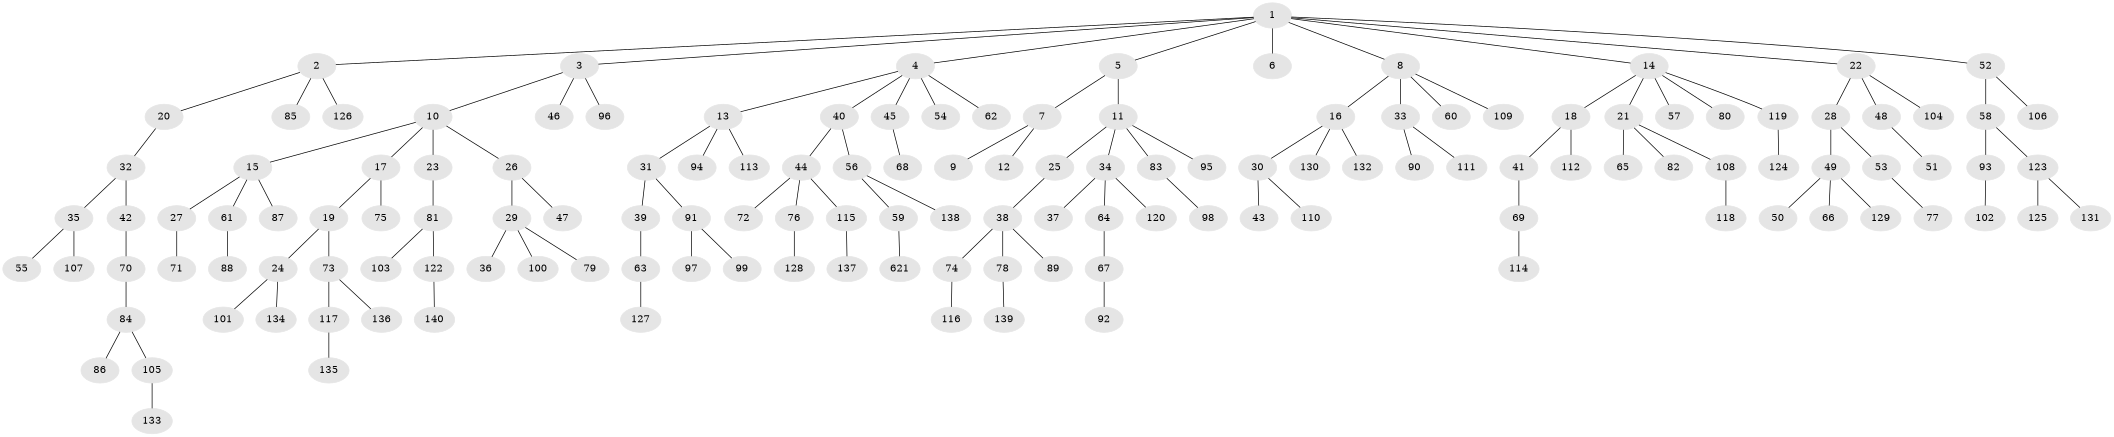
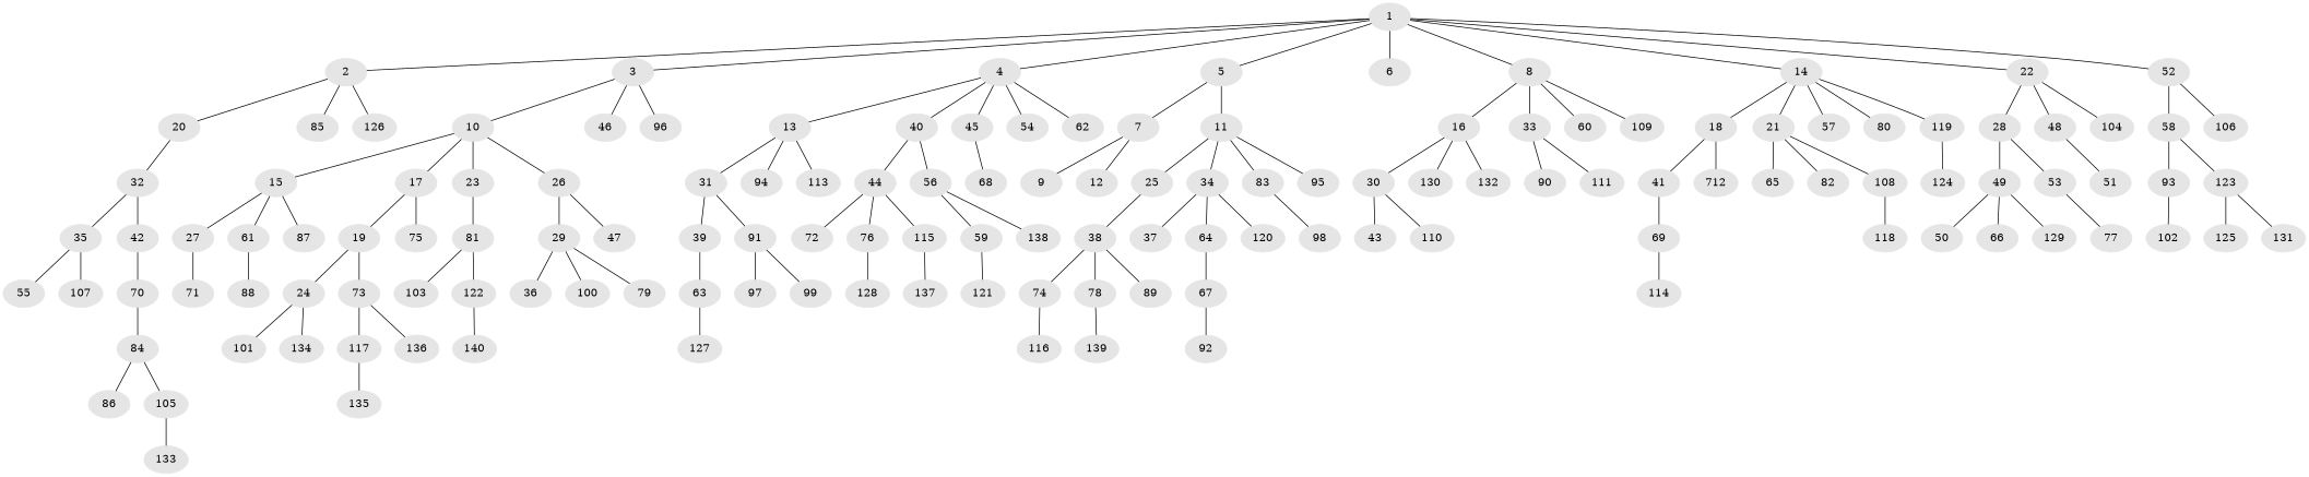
  graph {
    node [color=gray90 style=filled]
    1
    2
    3
    4
    5
    6
    8
    14
    22
    52
    20
    85
    126
    10
    46
    96
    13
    40
    45
    54
    62
    7
    11
    16
    33
    60
    109
    18
    21
    57
    80
    119
    28
    48
    104
    58
    106
    32
    15
    17
    23
    26
    31
    94
    113
    44
    56
    68
    9
    12
    25
    34
    83
    95
    30
    130
    132
    90
    111
    27
    61
    87
    19
    75
    81
    29
    47
    38
    37
    64
    120
    98
    39
    91
    41
-   112
+   112 [label=712]
    65
    82
    108
    124
    71
    88
    43
    110
    24
    73
    69
    101
    134
    117
    136
    35
    42
    118
    49
    53
    51
    103
    122
    74
    78
    89
    36
    100
    79
    50
    66
    129
    77
    63
    97
    99
    55
    107
    70
    67
    116
    139
    127
    72
    76
    115
    59
    138
    114
    84
    128
    137
    93
    123
-   121 [label=621]
+   121
    102
    125
    131
    92
    86
    105
    135
    140
    133
    1 -- 2
    1 -- 3
    1 -- 4
    1 -- 5
    1 -- 6
    1 -- 8
    1 -- 14
    1 -- 22
    1 -- 52
    2 -- 20
    2 -- 85
    2 -- 126
    3 -- 10
    3 -- 46
    3 -- 96
    4 -- 13
    4 -- 40
    4 -- 45
    4 -- 54
    4 -- 62
    5 -- 7
    5 -- 11
    8 -- 16
    8 -- 33
    8 -- 60
    8 -- 109
    14 -- 18
    14 -- 21
    14 -- 57
    14 -- 80
    14 -- 119
    22 -- 28
    22 -- 48
    22 -- 104
    52 -- 58
    52 -- 106
    20 -- 32
    10 -- 15
    10 -- 17
    10 -- 23
    10 -- 26
    13 -- 31
    13 -- 94
    13 -- 113
    40 -- 44
    40 -- 56
    45 -- 68
    7 -- 9
    7 -- 12
    11 -- 25
    11 -- 34
    11 -- 83
    11 -- 95
    16 -- 30
    16 -- 130
    16 -- 132
    33 -- 90
    33 -- 111
    18 -- 41
    18 -- 112
    21 -- 65
    21 -- 82
    21 -- 108
    119 -- 124
    28 -- 49
    28 -- 53
    48 -- 51
    58 -- 93
    58 -- 123
    32 -- 35
    32 -- 42
    15 -- 27
    15 -- 61
    15 -- 87
    17 -- 19
    17 -- 75
    23 -- 81
    26 -- 29
    26 -- 47
    31 -- 39
    31 -- 91
    44 -- 72
    44 -- 76
    44 -- 115
    56 -- 59
    56 -- 138
    25 -- 38
    34 -- 37
    34 -- 64
    34 -- 120
    83 -- 98
    30 -- 43
    30 -- 110
    27 -- 71
    61 -- 88
    19 -- 24
    19 -- 73
    81 -- 103
    81 -- 122
    29 -- 36
    29 -- 100
    29 -- 79
    38 -- 74
    38 -- 78
    38 -- 89
    64 -- 67
    39 -- 63
    91 -- 97
    91 -- 99
    41 -- 69
    108 -- 118
    24 -- 101
    24 -- 134
    73 -- 117
    73 -- 136
    69 -- 114
    117 -- 135
    35 -- 55
    35 -- 107
    42 -- 70
    49 -- 50
    49 -- 66
    49 -- 129
    53 -- 77
    122 -- 140
    74 -- 116
    78 -- 139
    63 -- 127
    70 -- 84
    67 -- 92
    76 -- 128
    115 -- 137
    59 -- 121
    84 -- 86
    84 -- 105
    93 -- 102
    123 -- 125
    123 -- 131
    105 -- 133
  }
